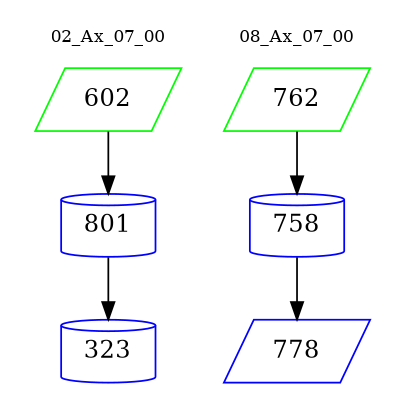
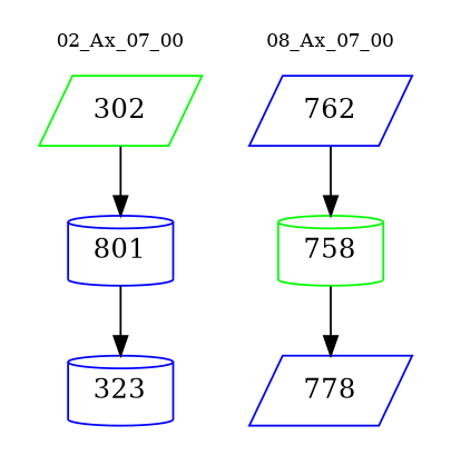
  digraph {
    node [color=blue shape=parallelogram]
    edge [color=black]
-   n1 [color=green label=602]
+   n1 [color=green label=302]
    n2 [label=801 shape=cylinder]
    n3 [label=323 shape=cylinder]
-   n4 [color=green label=762]
-   n5 [label=758 shape=cylinder]
+   n4 [label=762]
+   n5 [color=green label=758 shape=cylinder]
    n6 [label=778]
    subgraph cluster_1 {
      color=white
      fontsize=10
      label="02_Ax_07_00"
      n1
      n2
      n3
    }
    subgraph cluster_2 {
      color=white
      fontsize=10
      label="08_Ax_07_00"
      n4
      n5
      n6
    }
    n1 -> n2
    n2 -> n3
    n4 -> n5
    n5 -> n6
  }
